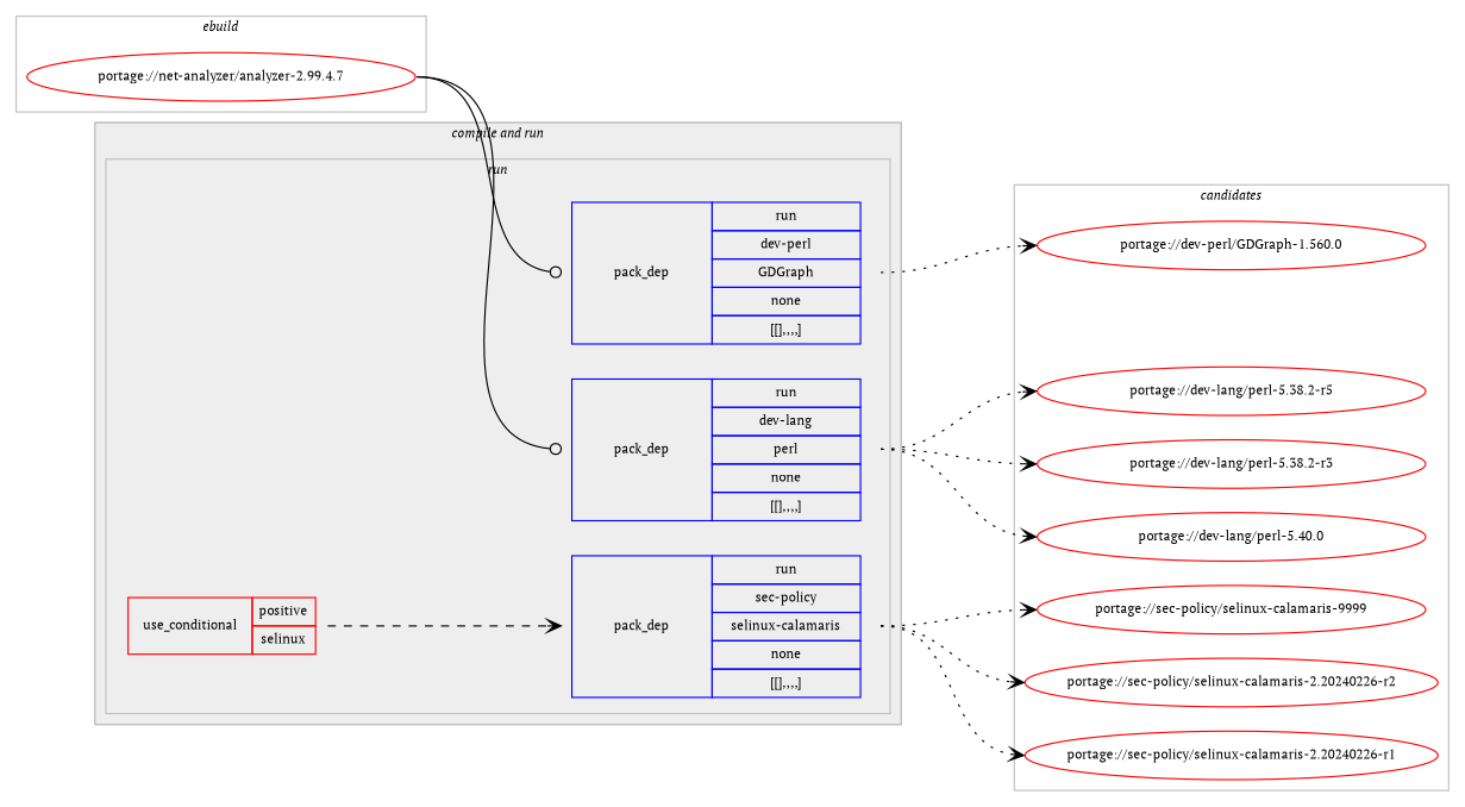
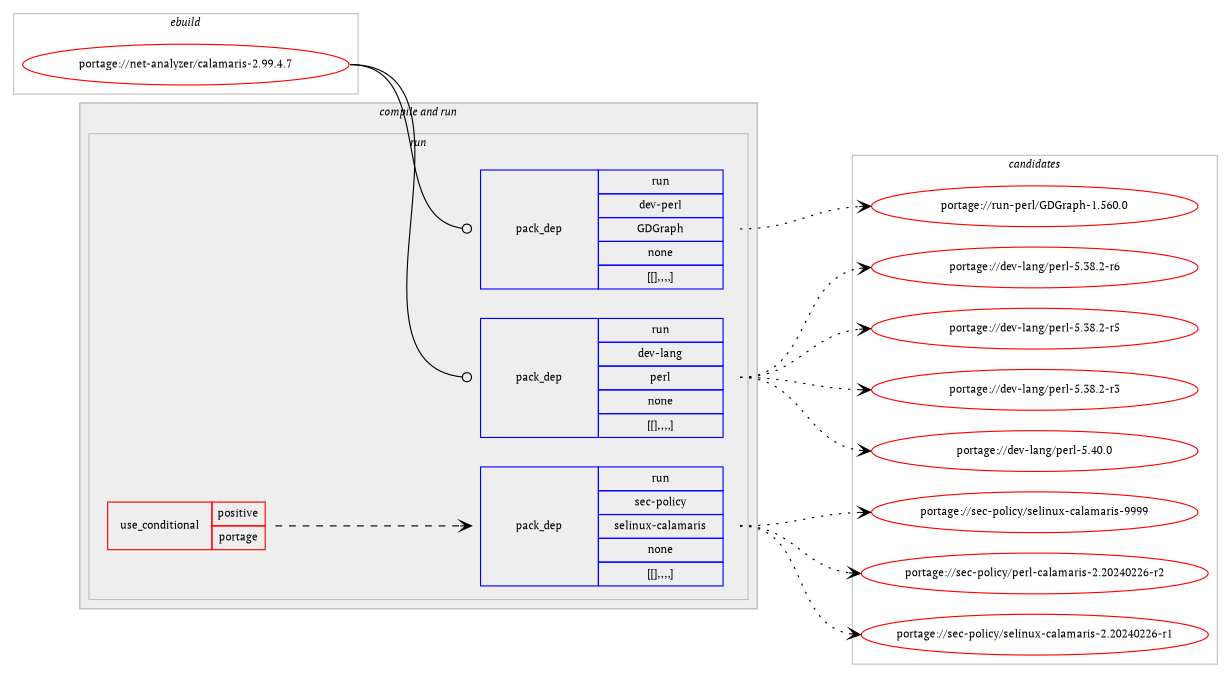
  digraph {
    compound=true
    concentrate=true
    fontname="PT Serif"
    fontsize=10
    newrank=true
    rankdir=LR
    ranksep=1.5
    node [color=red fontname="PT Serif" fontsize=10]
    edge [arrowhead=vee fontname="PT Serif" headport=w style=dotted tailport=e weight=100]
-   n1 [label="portage://net-analyzer/analyzer-2.99.4.7" width=4]
+   n1 [label="portage://net-analyzer/calamaris-2.99.4.7" width=4]
    n2 [color=blue label=<<TABLE BORDER="0" CELLBORDER="1" CELLSPACING="0" CELLPADDING="4" WIDTH="220"><TR><TD ROWSPAN="6" CELLPADDING="30">pack_dep</TD></TR><TR><TD WIDTH="110">run</TD></TR><TR><TD>sec-policy</TD></TR><TR><TD>selinux-calamaris</TD></TR><TR><TD>none</TD></TR><TR><TD>[[],,,,]</TD></TR></TABLE>> shape=none]
-   n3 [label=<<TABLE BORDER="0" CELLBORDER="1" CELLSPACING="0" CELLPADDING="4"><TR><TD ROWSPAN="3" CELLPADDING="10">use_conditional</TD></TR><TR><TD>positive</TD></TR><TR><TD>selinux</TD></TR></TABLE>> shape=none]
+   n3 [label=<<TABLE BORDER="0" CELLBORDER="1" CELLSPACING="0" CELLPADDING="4"><TR><TD ROWSPAN="3" CELLPADDING="10">use_conditional</TD></TR><TR><TD>positive</TD></TR><TR><TD>portage</TD></TR></TABLE>> shape=none]
    n4 [color=blue label=<<TABLE BORDER="0" CELLBORDER="1" CELLSPACING="0" CELLPADDING="4" WIDTH="220"><TR><TD ROWSPAN="6" CELLPADDING="30">pack_dep</TD></TR><TR><TD WIDTH="110">run</TD></TR><TR><TD>dev-lang</TD></TR><TR><TD>perl</TD></TR><TR><TD>none</TD></TR><TR><TD>[[],,,,]</TD></TR></TABLE>> shape=none]
    n5 [color=blue label=<<TABLE BORDER="0" CELLBORDER="1" CELLSPACING="0" CELLPADDING="4" WIDTH="220"><TR><TD ROWSPAN="6" CELLPADDING="30">pack_dep</TD></TR><TR><TD WIDTH="110">run</TD></TR><TR><TD>dev-perl</TD></TR><TR><TD>GDGraph</TD></TR><TR><TD>none</TD></TR><TR><TD>[[],,,,]</TD></TR></TABLE>> shape=none]
    n6 [label="portage://sec-policy/selinux-calamaris-9999" width=4]
-   n7 [label="portage://sec-policy/selinux-calamaris-2.20240226-r2" width=4]
+   n7 [label="portage://sec-policy/perl-calamaris-2.20240226-r2" width=4]
    n8 [label="portage://sec-policy/selinux-calamaris-2.20240226-r1" width=4]
    n9 [label="portage://dev-lang/perl-5.40.0" width=4]
+   n10 [label="portage://dev-lang/perl-5.38.2-r6" width=4]
    n11 [label="portage://dev-lang/perl-5.38.2-r5" width=4]
    n12 [label="portage://dev-lang/perl-5.38.2-r3" width=4]
-   n13 [label="portage://dev-perl/GDGraph-1.560.0" width=4]
+   n13 [label="portage://run-perl/GDGraph-1.560.0" width=4]
    subgraph cluster_1 {
      color=gray
      label=<<i>ebuild</i>>
      n1
    }
    subgraph cluster_2 {
      color=gray
      label=<<i>dependencies</i>>
      subgraph cluster_3 {
        color=gray
        fillcolor="#eeeeee"
        label=<<i>compile</i>>
        style=filled
      }
      subgraph cluster_4 {
        color=gray
        fillcolor="#eeeeee"
        label=<<i>compile and run</i>>
        style=filled
      }
      subgraph cluster_5 {
        color=gray
        fillcolor="#eeeeee"
        label=<<i>run</i>>
        style=filled
        subgraph sub_6 {
          color=gray
          fillcolor="#eeeeee"
          label=<<i>run</i>>
          style=filled
          n3
          subgraph sub_7 {
            color=gray
            fillcolor="#eeeeee"
            label=<<i>run</i>>
            style=filled
            n2
          }
        }
        subgraph sub_8 {
          color=gray
          fillcolor="#eeeeee"
          label=<<i>run</i>>
          style=filled
          n4
        }
        subgraph sub_9 {
          color=gray
          fillcolor="#eeeeee"
          label=<<i>run</i>>
          style=filled
          n5
        }
      }
    }
    subgraph cluster_10 {
      color=gray
      label=<<i>candidates</i>>
      rank=same
      subgraph sub_11 {
        color=black
        label=<<i>candidates</i>>
        nodesep=1
        rank=same
        n6
        n7
        n8
      }
      subgraph sub_12 {
        color=black
        label=<<i>candidates</i>>
        nodesep=1
        rank=same
        n9
+       n10
        n11
        n12
      }
      subgraph sub_13 {
        color=black
        label=<<i>candidates</i>>
        nodesep=1
        rank=same
        n13
      }
    }
    n1 -> n4 [arrowhead=odot style=solid weight=20]
    n1 -> n5 [arrowhead=odot style=solid weight=20]
    n2 -> n6
    n2 -> n7
    n2 -> n8
    n3 -> n2 [style=dashed weight=20]
    n4 -> n9
+   n4 -> n10
    n4 -> n11
    n4 -> n12
    n5 -> n13
  }
